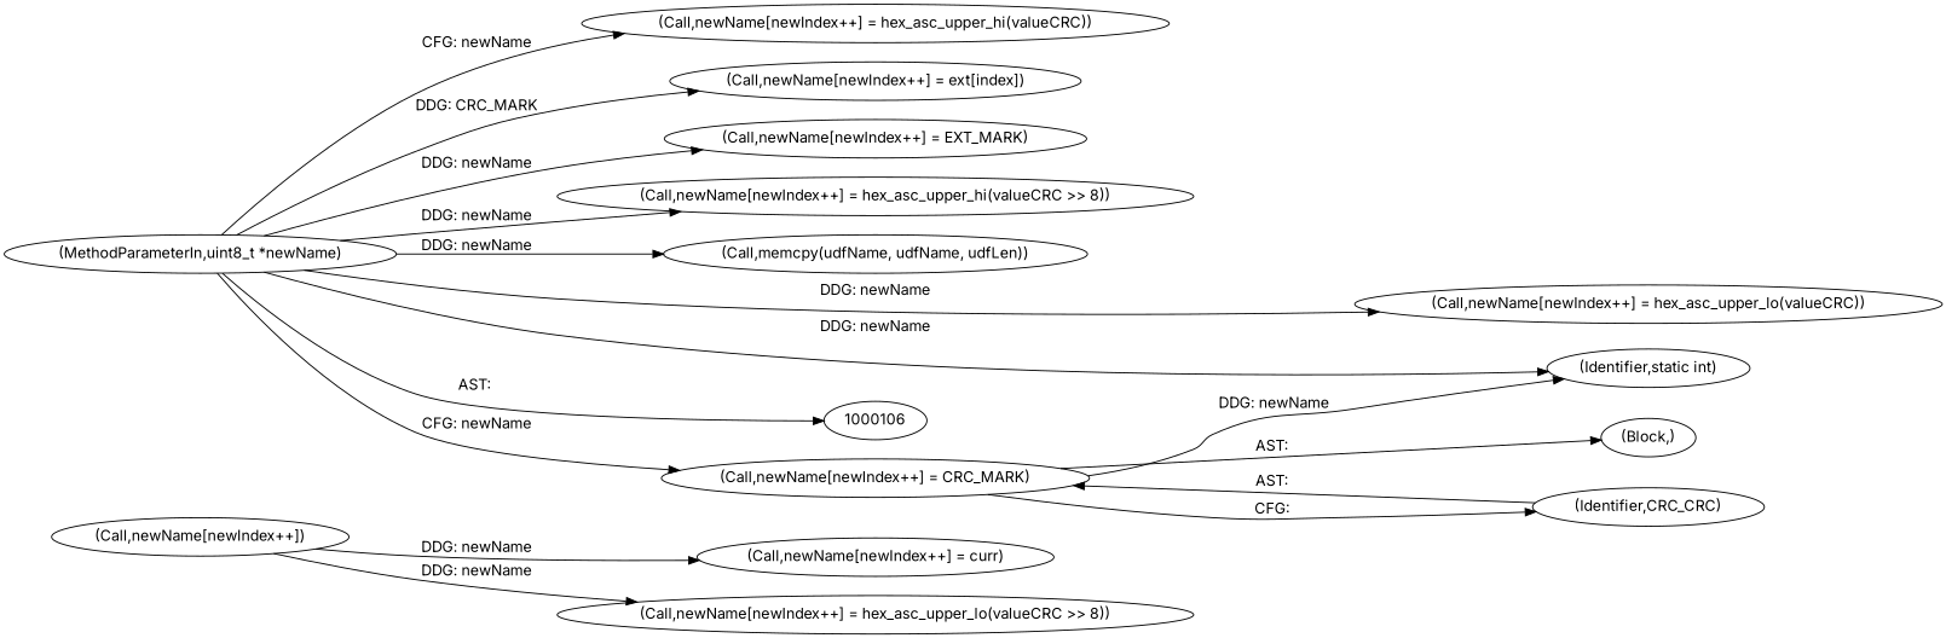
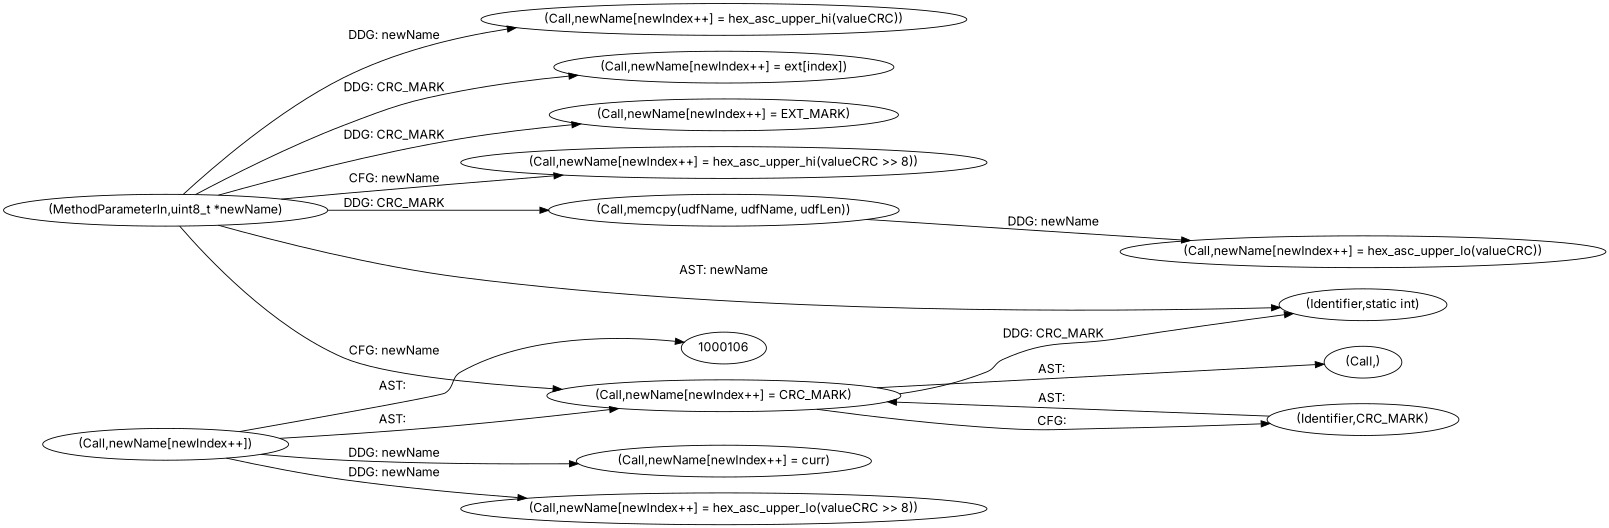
  digraph {
    fontname=Inter
    rankdir=LR
    node [fontname=Inter]
    edge [fontname=Inter]
    n1 [label="(Call,newName[newIndex++] = CRC_MARK)"]
    n2 [label="(Identifier,static int)"]
-   n3 [label="(Identifier,CRC_CRC)"]
-   n4 [label="(Block,)"]
+   n3 [label="(Identifier,CRC_MARK)"]
+   n4 [label="(Call,)"]
    n5 [label="(MethodParameterIn,uint8_t *newName)"]
    n6 [label="(Call,memcpy(udfName, udfName, udfLen))"]
    n7 [label="(Call,newName[newIndex++] = hex_asc_upper_hi(valueCRC))"]
    n8 [label="(Call,newName[newIndex++] = hex_asc_upper_lo(valueCRC))"]
    n9 [label="(Call,newName[newIndex++] = ext[index])"]
    n10 [label="(Call,newName[newIndex++] = EXT_MARK)"]
    n11 [label="(Call,newName[newIndex++] = hex_asc_upper_hi(valueCRC >> 8))"]
    n12 [label=1000106]
    n13 [label="(Call,newName[newIndex++] = curr)"]
    n14 [label="(Call,newName[newIndex++] = hex_asc_upper_lo(valueCRC >> 8))"]
    n15 [label="(Call,newName[newIndex++])"]
-   n1 -> n2 [label="DDG: newName"]
+   n1 -> n2 [label="DDG: CRC_MARK"]
    n1 -> n3 [label="CFG: "]
    n1 -> n4 [label="AST: "]
    n3 -> n1 [label="AST: "]
    n5 -> n1 [label="CFG: newName"]
-   n5 -> n2 [label="DDG: newName"]
-   n5 -> n6 [label="DDG: newName"]
-   n5 -> n7 [label="CFG: newName"]
-   n5 -> n8 [label="DDG: newName"]
+   n5 -> n2 [label="AST: newName"]
+   n5 -> n6 [label="DDG: CRC_MARK"]
+   n5 -> n7 [label="DDG: newName"]
+   n6 -> n8 [label="DDG: newName"]
    n5 -> n9 [label="DDG: CRC_MARK"]
-   n5 -> n10 [label="DDG: newName"]
-   n5 -> n11 [label="DDG: newName"]
-   n5 -> n12 [label="AST: "]
+   n5 -> n10 [label="DDG: CRC_MARK"]
+   n5 -> n11 [label="CFG: newName"]
+   n15 -> n12 [label="AST: "]
+   n15 -> n1 [label="AST: "]
    n15 -> n13 [label="DDG: newName"]
    n15 -> n14 [label="DDG: newName"]
  }
